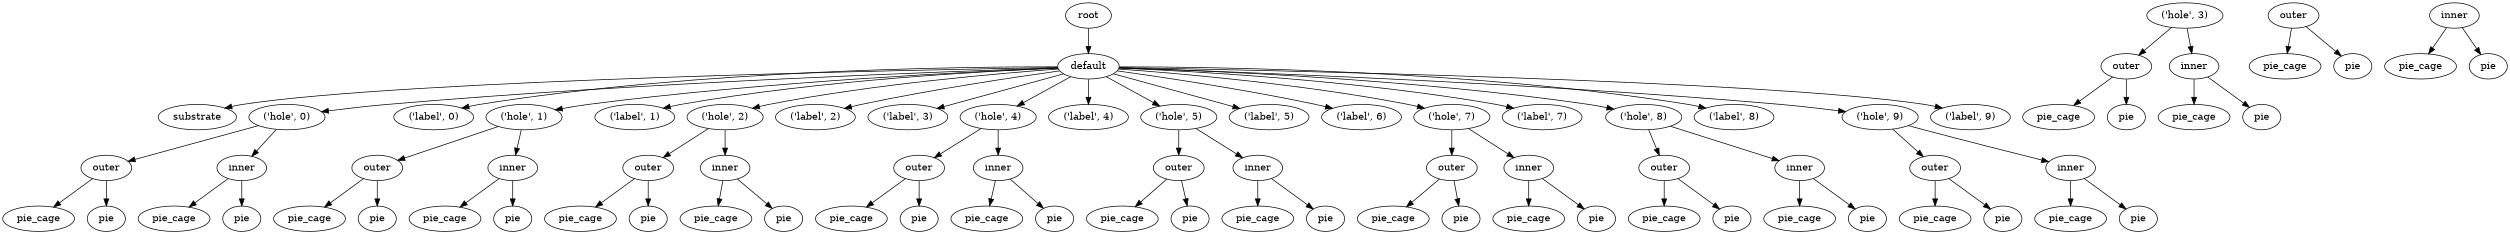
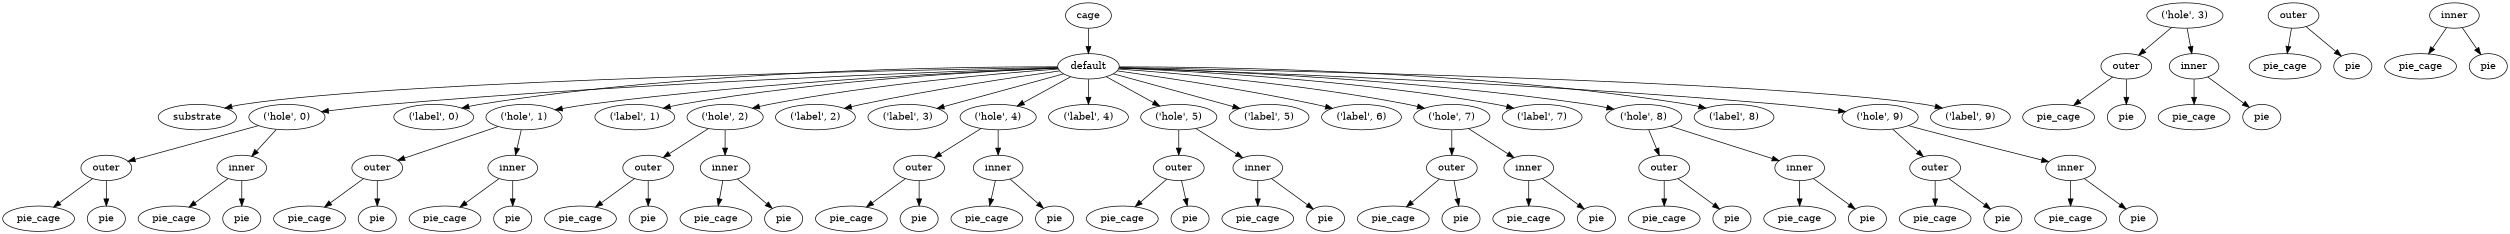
  digraph {
-   n1 [label=root]
+   n1 [label=cage]
    n2 [label=default]
    n3 [label=substrate]
    n4 [label="\('hole',\ 0\)"]
    n5 [label="\('label',\ 0\)"]
    n6 [label="\('hole',\ 1\)"]
    n7 [label="\('label',\ 1\)"]
    n8 [label="\('hole',\ 2\)"]
    n9 [label="\('label',\ 2\)"]
    n10 [label="\('label',\ 3\)"]
    n11 [label="\('hole',\ 4\)"]
    n12 [label="\('label',\ 4\)"]
    n13 [label="\('hole',\ 5\)"]
    n14 [label="\('label',\ 5\)"]
    n15 [label="\('label',\ 6\)"]
    n16 [label="\('hole',\ 7\)"]
    n17 [label="\('label',\ 7\)"]
    n18 [label="\('hole',\ 8\)"]
    n19 [label="\('label',\ 8\)"]
    n20 [label="\('hole',\ 9\)"]
    n21 [label="\('label',\ 9\)"]
    n22 [label=outer]
    n23 [label=inner]
    n24 [label=outer]
    n25 [label=inner]
    n26 [label=outer]
    n27 [label=inner]
    n28 [label="\('hole',\ 3\)"]
    n29 [label=outer]
    n30 [label=inner]
    n31 [label=outer]
    n32 [label=inner]
    n33 [label=outer]
    n34 [label=inner]
    n35 [label=outer]
    n36 [label=inner]
    n37 [label=outer]
    n38 [label=inner]
    n39 [label=outer]
    n40 [label=inner]
    n41 [label=pie_cage]
    n42 [label=pie]
    n43 [label=pie_cage]
    n44 [label=pie]
    n45 [label=pie_cage]
    n46 [label=pie]
    n47 [label=pie_cage]
    n48 [label=pie]
    n49 [label=pie_cage]
    n50 [label=pie]
    n51 [label=pie_cage]
    n52 [label=pie]
    n53 [label=pie_cage]
    n54 [label=pie]
    n55 [label=pie_cage]
    n56 [label=pie]
    n57 [label=pie_cage]
    n58 [label=pie]
    n59 [label=pie_cage]
    n60 [label=pie]
    n61 [label=pie_cage]
    n62 [label=pie]
    n63 [label=pie_cage]
    n64 [label=pie]
    n65 [label=outer]
    n66 [label=pie_cage]
    n67 [label=pie]
    n68 [label=inner]
    n69 [label=pie_cage]
    n70 [label=pie]
    n71 [label=pie_cage]
    n72 [label=pie]
    n73 [label=pie_cage]
    n74 [label=pie]
    n75 [label=pie_cage]
    n76 [label=pie]
    n77 [label=pie_cage]
    n78 [label=pie]
    n79 [label=pie_cage]
    n80 [label=pie]
    n81 [label=pie_cage]
    n82 [label=pie]
    n1 -> n2
    n2 -> n3
    n2 -> n4
    n2 -> n5
    n2 -> n6
    n2 -> n7
    n2 -> n8
    n2 -> n9
    n2 -> n10
    n2 -> n11
    n2 -> n12
    n2 -> n13
    n2 -> n14
    n2 -> n15
    n2 -> n16
    n2 -> n17
    n2 -> n18
    n2 -> n19
    n2 -> n20
    n2 -> n21
    n4 -> n22
    n4 -> n23
    n6 -> n24
    n6 -> n25
    n8 -> n26
    n8 -> n27
    n11 -> n31
    n11 -> n32
    n13 -> n33
    n13 -> n34
    n16 -> n35
    n16 -> n36
    n18 -> n37
    n18 -> n38
    n20 -> n39
    n20 -> n40
    n22 -> n41
    n22 -> n42
    n23 -> n43
    n23 -> n44
    n24 -> n45
    n24 -> n46
    n25 -> n47
    n25 -> n48
    n26 -> n49
    n26 -> n50
    n27 -> n51
    n27 -> n52
    n28 -> n29
    n28 -> n30
    n29 -> n53
    n29 -> n54
    n30 -> n55
    n30 -> n56
    n31 -> n57
    n31 -> n58
    n32 -> n59
    n32 -> n60
    n33 -> n61
    n33 -> n62
    n34 -> n63
    n34 -> n64
    n35 -> n71
    n35 -> n72
    n36 -> n73
    n36 -> n74
    n37 -> n75
    n37 -> n76
    n38 -> n77
    n38 -> n78
    n39 -> n79
    n39 -> n80
    n40 -> n81
    n40 -> n82
    n65 -> n66
    n65 -> n67
    n68 -> n69
    n68 -> n70
  }
